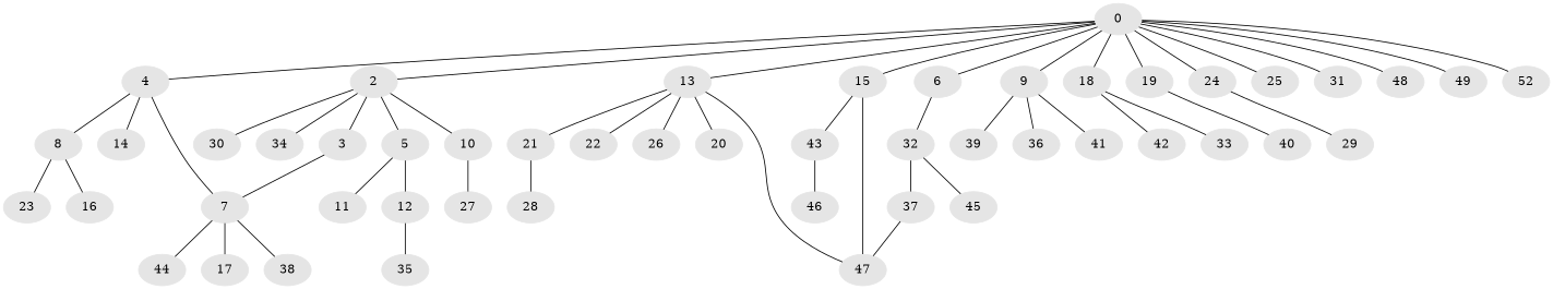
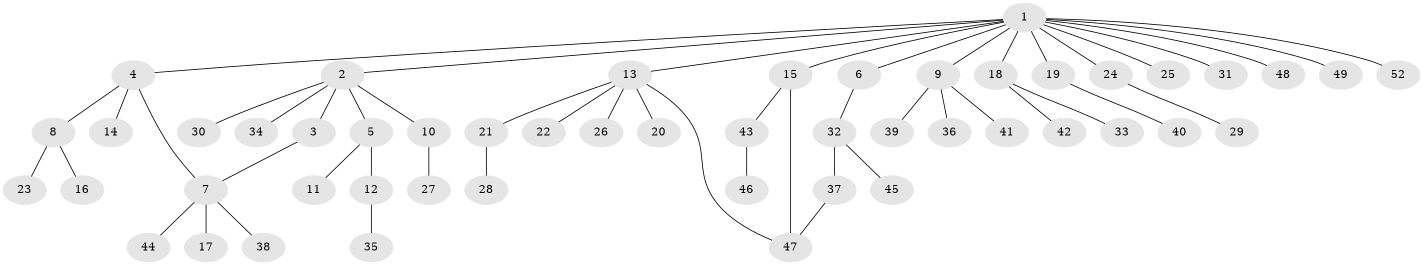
  graph {
    node [color=gray90 style=filled]
-   1 [label=0]
+   1
    2
    4
    6
    9
    13
    15
    18
    19
    24
    25
    31
    48
    49
    n15 [label=52]
    3
    5
    10
    30
    34
    7
    8
    14
    32
    36
    41
    39
    20
    21
    22
    26
    47
    43
    33
    42
    40
    29
    11
    12
    27
    17
    38
    44
    16
    23
    35
    37
    45
    28
    46
    1 -- 2
    1 -- 4
    1 -- 6
    1 -- 9
    1 -- 13
    1 -- 15
    1 -- 18
    1 -- 19
    1 -- 24
    1 -- 25
    1 -- 31
    1 -- 48
    1 -- 49
    1 -- n15
    2 -- 3
    2 -- 5
    2 -- 10
    2 -- 30
    2 -- 34
    4 -- 7
    4 -- 8
    4 -- 14
    6 -- 32
    9 -- 36
    9 -- 41
    9 -- 39
    13 -- 20
    13 -- 21
    13 -- 22
    13 -- 26
    13 -- 47
    15 -- 47
    15 -- 43
    18 -- 33
    18 -- 42
    19 -- 40
    24 -- 29
    3 -- 7
    5 -- 11
    5 -- 12
    10 -- 27
    7 -- 17
    7 -- 38
    7 -- 44
    8 -- 16
    8 -- 23
    32 -- 37
    32 -- 45
    21 -- 28
    43 -- 46
    12 -- 35
    37 -- 47
  }
